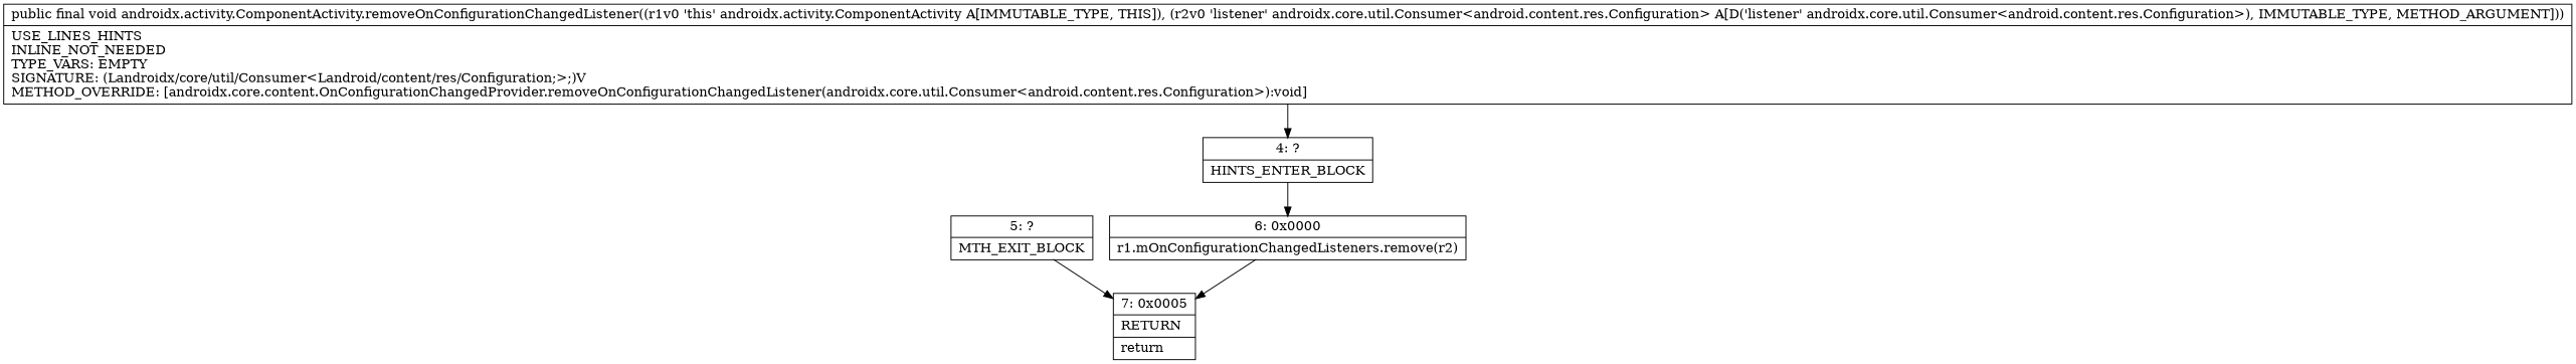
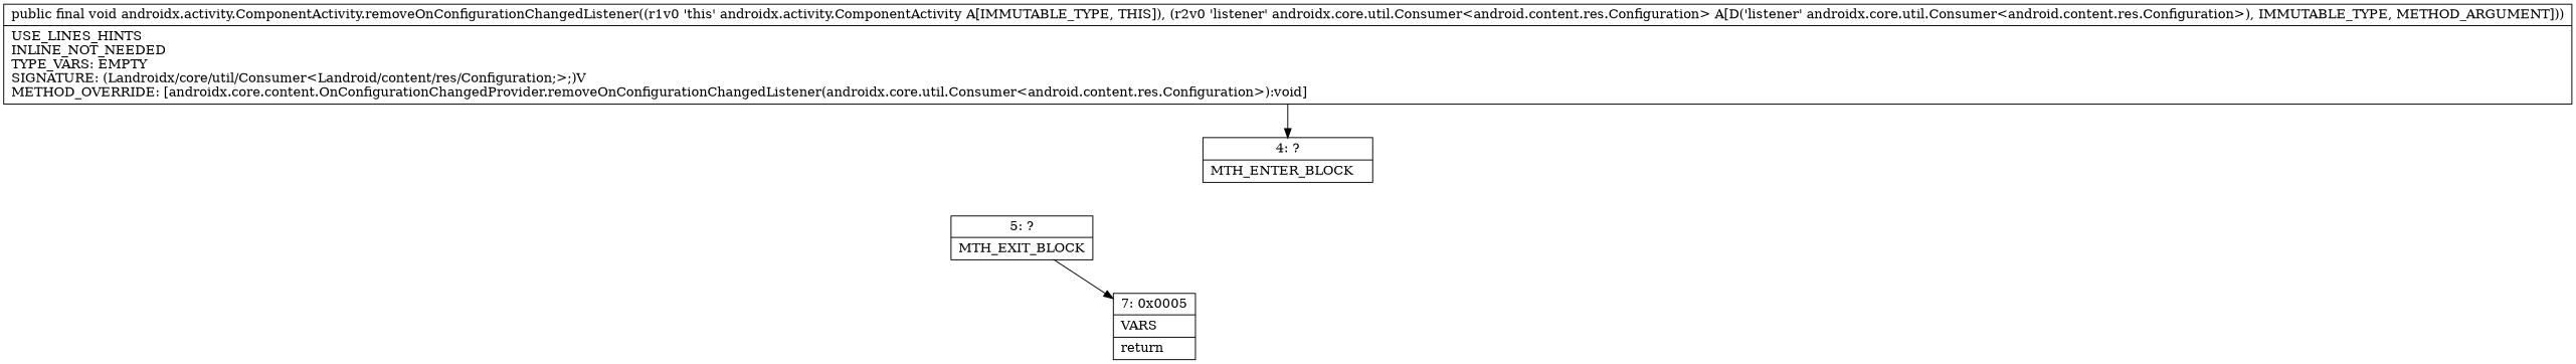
  digraph {
    node [shape=record]
-   n1 [label="{4\:\ ?|HINTS_ENTER_BLOCK\l}"]
-   n2 [label="{6\:\ 0x0000|r1.mOnConfigurationChangedListeners.remove(r2)\l}"]
-   n3 [label="{7\:\ 0x0005|RETURN\l|return\l}"]
+   n1 [label="{4\:\ ?|MTH_ENTER_BLOCK\l}"]
+   n3 [label="{7\:\ 0x0005|VARS\l|return\l}"]
    n4 [label="{5\:\ ?|MTH_EXIT_BLOCK\l}"]
    n5 [label="{public final void androidx.activity.ComponentActivity.removeOnConfigurationChangedListener((r1v0 'this' androidx.activity.ComponentActivity A[IMMUTABLE_TYPE, THIS]), (r2v0 'listener' androidx.core.util.Consumer\<android.content.res.Configuration\> A[D('listener' androidx.core.util.Consumer\<android.content.res.Configuration\>), IMMUTABLE_TYPE, METHOD_ARGUMENT]))  | USE_LINES_HINTS\lINLINE_NOT_NEEDED\lTYPE_VARS: EMPTY\lSIGNATURE: (Landroidx\/core\/util\/Consumer\<Landroid\/content\/res\/Configuration;\>;)V\lMETHOD_OVERRIDE: [androidx.core.content.OnConfigurationChangedProvider.removeOnConfigurationChangedListener(androidx.core.util.Consumer\<android.content.res.Configuration\>):void]\l}"]
-   n1 -> n2
-   n2 -> n3
    n4 -> n3
    n5 -> n1
  }
